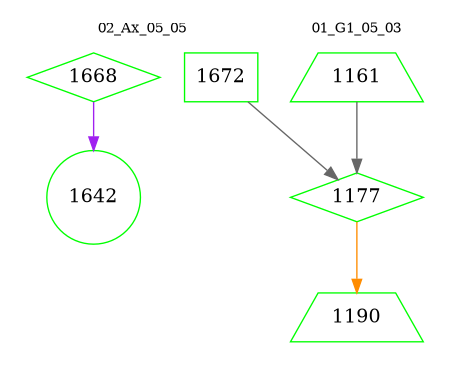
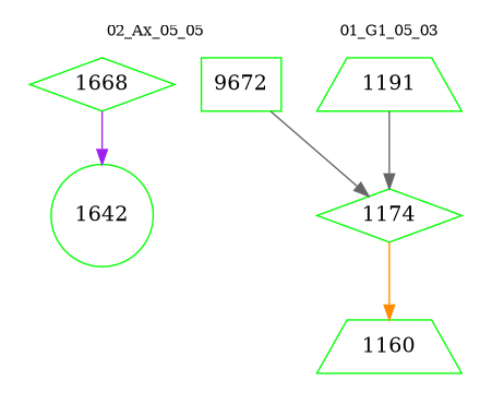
  digraph {
    node [color=green shape=diamond]
    edge [color=gray40]
-   n1 [label=1672 shape=box]
+   n1 [label=9672 shape=box]
    n2 [label=1668]
    n3 [label=1642 shape=circle]
-   n4 [label=1161 shape=trapezium]
-   n5 [label=1177]
-   n6 [label=1190 shape=trapezium]
+   n4 [label=1191 shape=trapezium]
+   n5 [label=1174]
+   n6 [label=1160 shape=trapezium]
    subgraph cluster_1 {
      color=white
      fontsize=10
      label="02_Ax_05_05"
      n1
      n2
      n3
    }
    subgraph cluster_2 {
      color=white
      fontsize=10
      label="01_G1_05_03"
      n4
      n5
      n6
    }
    n1 -> n5
    n2 -> n3 [color=purple]
    n4 -> n5
    n5 -> n6 [color=darkorange]
  }
